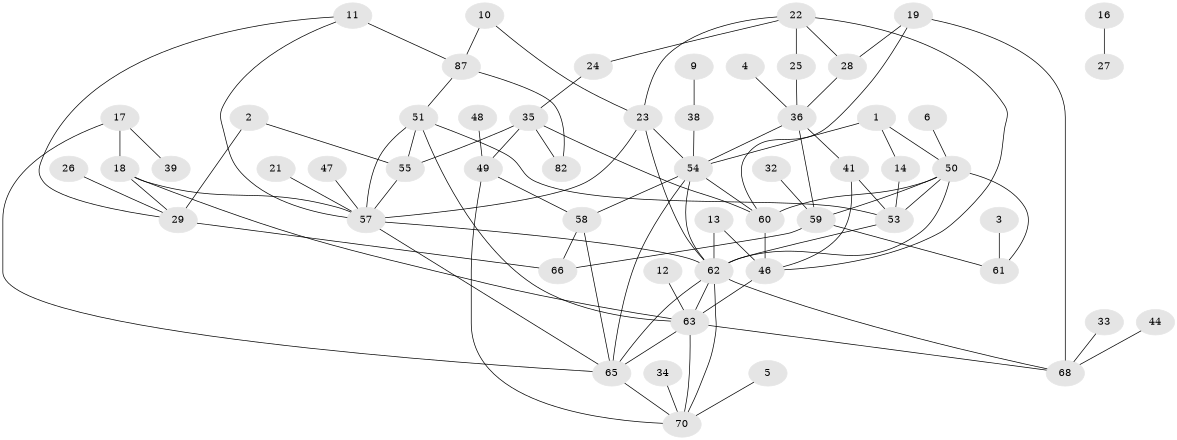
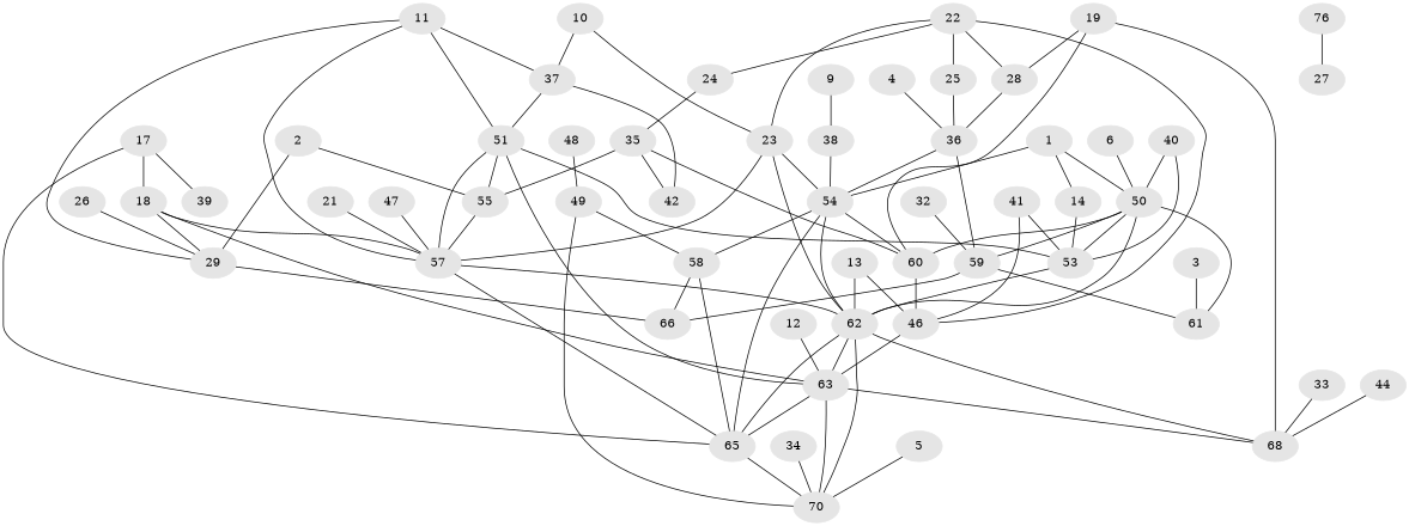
  graph {
    node [color=gray90 style=filled]
    edge [weight=1.0]
    1
    14
    50
    54
    53
    61
    62
    60
    59
    65
    58
    2
    29
    55
    66
    57
    3
    4
    36
    41
    5
    70
    6
    9
    38
    10
    23
-   37 [label=87]
+   37
    51
-   42 [label=82]
+   42
    11
    63
    12
    68
    13
    46
-   16
+   16 [label=76]
    27
    17
    18
    39
    19
    28
    21
    22
    24
    25
    35
    49
    26
    32
    33
    34
+   40
    44
    47
    48
    1 -- 14
    1 -- 50
    1 -- 54
    14 -- 53
    50 -- 53
    50 -- 61
    50 -- 62
    50 -- 60
    50 -- 59
    54 -- 62
    54 -- 60
    54 -- 65
    54 -- 58 [weight=2.0]
    53 -- 62
    62 -- 65
    62 -- 70
    62 -- 63
    62 -- 68
    60 -- 46
    59 -- 61
    59 -- 66
    65 -- 70
    58 -- 65
    58 -- 66
    2 -- 29 [weight=2.0]
    2 -- 55
    29 -- 66
    55 -- 57
    57 -- 62
    57 -- 65
    3 -- 61
    4 -- 36
    36 -- 54
    36 -- 59
-   36 -- 41
    41 -- 53
    41 -- 46
    5 -- 70
    6 -- 50
    9 -- 38
    38 -- 54
    10 -- 23
    10 -- 37
    23 -- 54
    23 -- 62
    23 -- 57
    37 -- 51
    37 -- 42
    51 -- 53
    51 -- 55
    51 -- 57
    51 -- 63
    11 -- 29
    11 -- 57
    11 -- 37
+   11 -- 51
    63 -- 65 [weight=2.0]
    63 -- 70
    63 -- 68
    12 -- 63
    13 -- 62
    13 -- 46
    46 -- 63
    16 -- 27
    17 -- 65
    17 -- 18
    17 -- 39
    18 -- 29
    18 -- 57
    18 -- 63
    19 -- 60
    19 -- 68
    19 -- 28
    28 -- 36
    21 -- 57
    22 -- 23
    22 -- 46
    22 -- 28
    22 -- 24
    22 -- 25
    24 -- 35
    25 -- 36
    35 -- 60
    35 -- 55
    35 -- 42
-   35 -- 49
    49 -- 58
    49 -- 70
    26 -- 29
    32 -- 59
    33 -- 68
    34 -- 70
+   40 -- 50
+   40 -- 53
    44 -- 68
    47 -- 57
    48 -- 49
  }
